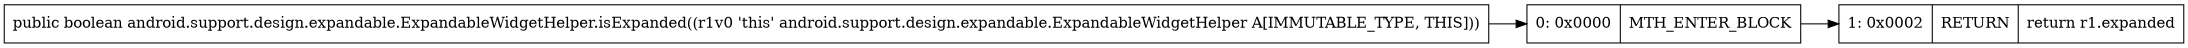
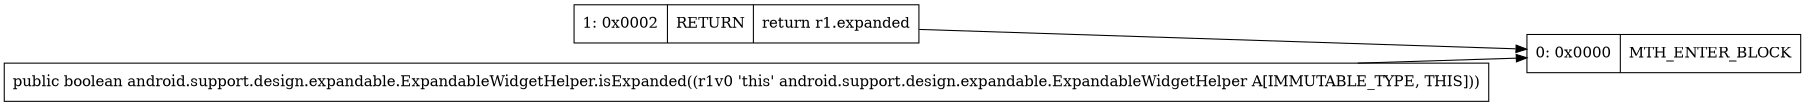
  digraph {
    rankdir=LR
    node [shape=record]
    n1 [label="{0\:\ 0x0000|MTH_ENTER_BLOCK\l}"]
    n2 [label="{1\:\ 0x0002|RETURN\l|return r1.expanded\l}"]
    n3 [label="{public boolean android.support.design.expandable.ExpandableWidgetHelper.isExpanded((r1v0 'this' android.support.design.expandable.ExpandableWidgetHelper A[IMMUTABLE_TYPE, THIS])) }"]
-   n1 -> n2
+   n2 -> n1
    n3 -> n1
  }
